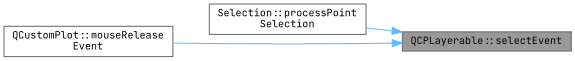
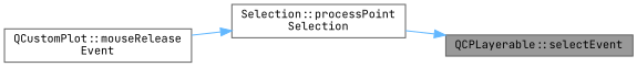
  digraph {
    fontname="JetBrains Mono"
    rankdir=RL
    node [color=grey40 fillcolor=white fontname="JetBrains Mono" fontsize=10 shape=box style=filled]
    edge [color=steelblue1 dir=back fontname="JetBrains Mono" fontsize=10 labelfontname=Helvetica labelfontsize=10 style=solid]
    n1 [color=gray40 fillcolor=grey60 fontcolor=black height=0.2 label="QCPLayerable::selectEvent" width=0.4]
    n2 [height=0.2 label="Selection::processPoint\lSelection" width=0.4]
    n3 [height=0.2 label="QCustomPlot::mouseRelease\lEvent" width=0.4]
    n1 -> n2
-   n1 -> n3
+   n2 -> n3
  }
